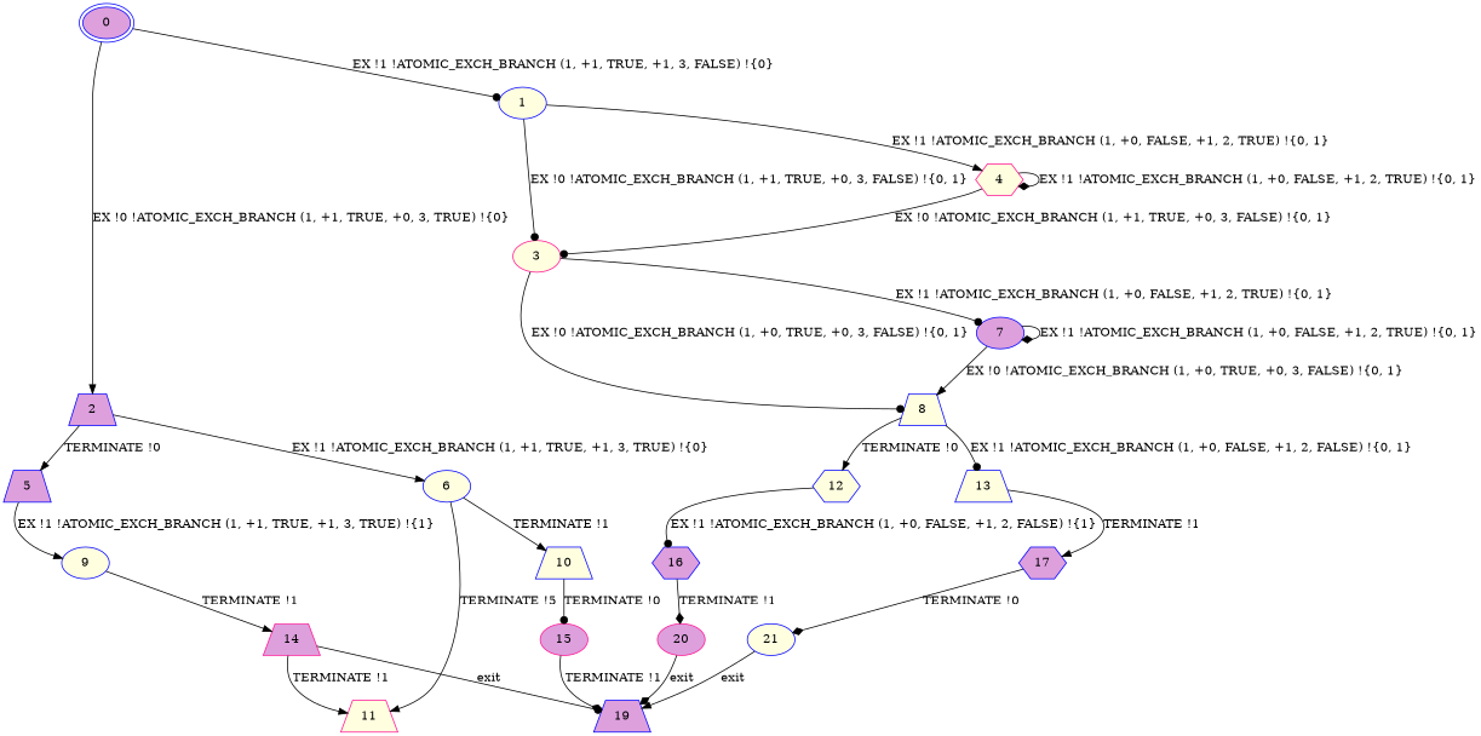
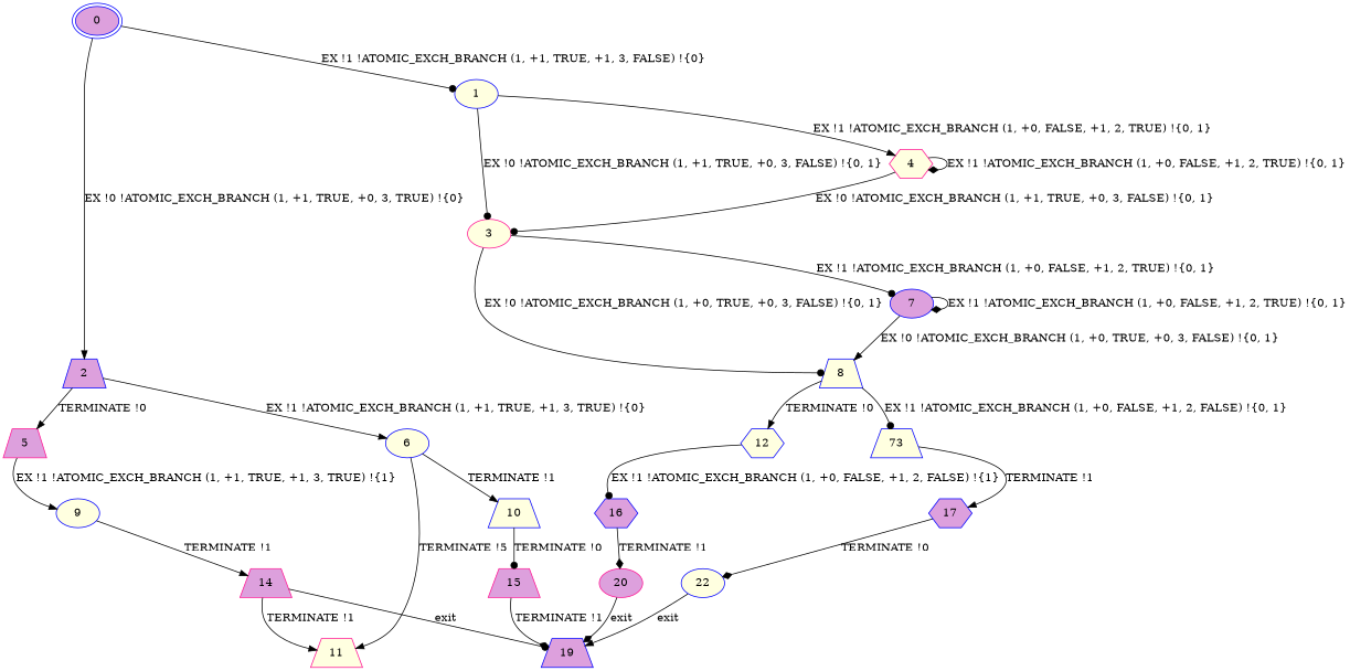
  digraph {
    node [color=blue fillcolor=lightyellow shape=ellipse style=filled]
    edge [arrowhead=normal]
    0 [fillcolor=plum peripheries=2]
    1
    2 [fillcolor=plum shape=trapezium]
    3 [color=deeppink]
    4 [color=deeppink shape=hexagon]
-   5 [fillcolor=plum shape=trapezium]
+   5 [color=deeppink fillcolor=plum shape=trapezium]
    6
    7 [fillcolor=plum]
    8 [shape=trapezium]
    9
    10 [shape=trapezium]
    11 [color=deeppink shape=trapezium]
    12 [shape=hexagon]
-   13 [shape=trapezium]
+   13 [shape=trapezium label=73]
    14 [color=deeppink fillcolor=plum shape=trapezium]
-   15 [color=deeppink fillcolor=plum]
+   15 [color=deeppink fillcolor=plum shape=trapezium]
    16 [fillcolor=plum shape=hexagon]
    17 [fillcolor=plum shape=hexagon]
    19 [fillcolor=plum shape=trapezium]
    20 [color=deeppink fillcolor=plum]
-   21
+   21 [label=22]
    0 -> 1 [arrowhead=dot label="EX !1 !ATOMIC_EXCH_BRANCH (1, +1, TRUE, +1, 3, FALSE) !{0}"]
    0 -> 2 [label="EX !0 !ATOMIC_EXCH_BRANCH (1, +1, TRUE, +0, 3, TRUE) !{0}"]
    1 -> 3 [arrowhead=dot label="EX !0 !ATOMIC_EXCH_BRANCH (1, +1, TRUE, +0, 3, FALSE) !{0, 1}"]
    1 -> 4 [label="EX !1 !ATOMIC_EXCH_BRANCH (1, +0, FALSE, +1, 2, TRUE) !{0, 1}"]
    2 -> 5 [label="TERMINATE !0"]
    2 -> 6 [label="EX !1 !ATOMIC_EXCH_BRANCH (1, +1, TRUE, +1, 3, TRUE) !{0}"]
    3 -> 7 [arrowhead=dot label="EX !1 !ATOMIC_EXCH_BRANCH (1, +0, FALSE, +1, 2, TRUE) !{0, 1}"]
    3 -> 8 [arrowhead=dot label="EX !0 !ATOMIC_EXCH_BRANCH (1, +0, TRUE, +0, 3, FALSE) !{0, 1}"]
    4 -> 3 [arrowhead=dot label="EX !0 !ATOMIC_EXCH_BRANCH (1, +1, TRUE, +0, 3, FALSE) !{0, 1}"]
    4 -> 4 [arrowhead=diamond label="EX !1 !ATOMIC_EXCH_BRANCH (1, +0, FALSE, +1, 2, TRUE) !{0, 1}"]
    5 -> 9 [label="EX !1 !ATOMIC_EXCH_BRANCH (1, +1, TRUE, +1, 3, TRUE) !{1}"]
    6 -> 10 [label="TERMINATE !1"]
    6 -> 11 [label="TERMINATE !5"]
    7 -> 7 [arrowhead=diamond label="EX !1 !ATOMIC_EXCH_BRANCH (1, +0, FALSE, +1, 2, TRUE) !{0, 1}"]
    7 -> 8 [label="EX !0 !ATOMIC_EXCH_BRANCH (1, +0, TRUE, +0, 3, FALSE) !{0, 1}"]
    8 -> 12 [label="TERMINATE !0"]
    8 -> 13 [arrowhead=dot label="EX !1 !ATOMIC_EXCH_BRANCH (1, +0, FALSE, +1, 2, FALSE) !{0, 1}"]
    9 -> 14 [label="TERMINATE !1"]
    10 -> 15 [arrowhead=dot label="TERMINATE !0"]
    12 -> 16 [arrowhead=dot label="EX !1 !ATOMIC_EXCH_BRANCH (1, +0, FALSE, +1, 2, FALSE) !{1}"]
    13 -> 17 [label="TERMINATE !1"]
    14 -> 11 [label="TERMINATE !1"]
    14 -> 19 [arrowhead=dot label=exit]
    15 -> 19 [arrowhead=diamond label="TERMINATE !1"]
    16 -> 20 [arrowhead=diamond label="TERMINATE !1"]
    17 -> 21 [arrowhead=diamond label="TERMINATE !0"]
    20 -> 19 [arrowhead=diamond label=exit]
    21 -> 19 [label=exit]
  }
